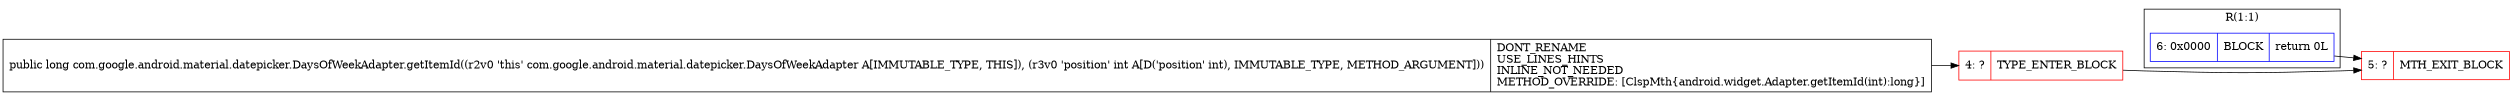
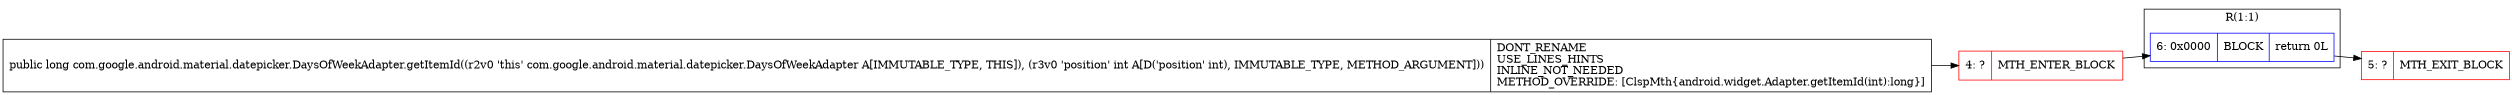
  digraph {
    rankdir=LR
    node [color=red shape=record]
    n1 [color=blue label="{6\:\ 0x0000|BLOCK\l|return 0L\l}"]
    n2 [label="{5\:\ ?|MTH_EXIT_BLOCK\l}"]
-   n3 [label="{4\:\ ?|TYPE_ENTER_BLOCK\l}"]
+   n3 [label="{4\:\ ?|MTH_ENTER_BLOCK\l}"]
    n4 [label="{public long com.google.android.material.datepicker.DaysOfWeekAdapter.getItemId((r2v0 'this' com.google.android.material.datepicker.DaysOfWeekAdapter A[IMMUTABLE_TYPE, THIS]), (r3v0 'position' int A[D('position' int), IMMUTABLE_TYPE, METHOD_ARGUMENT]))  | DONT_RENAME\lUSE_LINES_HINTS\lINLINE_NOT_NEEDED\lMETHOD_OVERRIDE: [ClspMth\{android.widget.Adapter.getItemId(int):long\}]\l}" color=""]
    subgraph cluster_1 {
      label="R(1:1)"
      n1
    }
    n1 -> n2
-   n3 -> n2
+   n3 -> n1
    n4 -> n3
  }
